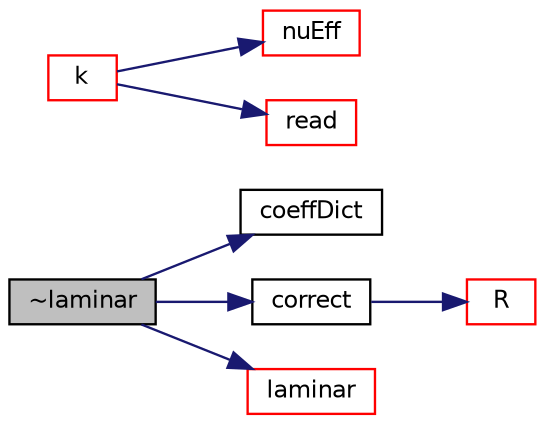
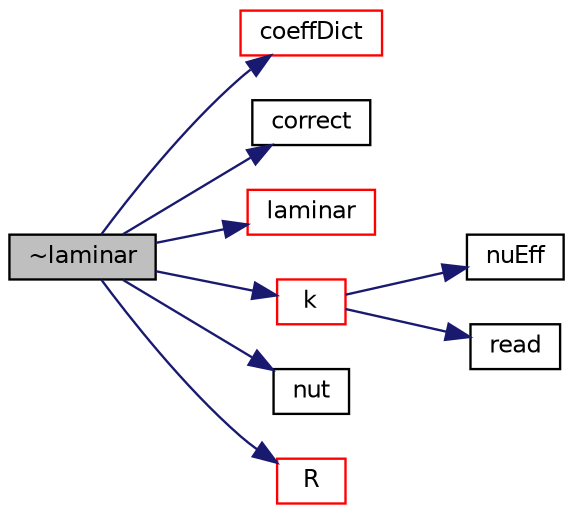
  digraph {
    rankdir=LR
    node [color=black fontname=Helvetica fontsize=10 shape=record]
    edge [color=midnightblue fontname=Helvetica fontsize=10 labelfontname=Helvetica labelfontsize=10 style=solid]
    n1 [fillcolor=grey75 fontcolor=black height=0.2 label="~laminar" style=filled width=0.4]
-   n2 [height=0.2 label=coeffDict width=0.4]
+   n2 [color=red height=0.2 label=coeffDict width=0.4]
    n3 [height=0.2 label=correct width=0.4]
    n4 [color=red height=0.2 label=laminar width=0.4]
    n5 [color=red height=0.2 label=k width=0.4]
+   n6 [height=0.2 label=nut width=0.4]
    n7 [color=red height=0.2 label=R width=0.4]
-   n8 [color=red height=0.2 label=nuEff width=0.4]
-   n9 [color=red height=0.2 label=read width=0.4]
+   n8 [height=0.2 label=nuEff width=0.4]
+   n9 [height=0.2 label=read width=0.4]
    n1 -> n2
    n1 -> n3
    n1 -> n4
-   n3 -> n7
+   n1 -> n5
+   n1 -> n6
+   n1 -> n7
    n5 -> n8
    n5 -> n9
  }
